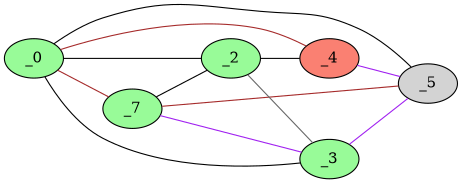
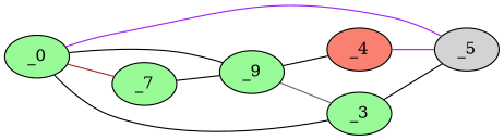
  graph {
    rankdir=LR
    node [fillcolor=palegreen style=filled y=56]
    edge [color=black valence=1]
    _0 [x=8 y=58]
    n2 [label=_7 x=60]
-   _2 [x=62 y=65]
+   _2 [x=62 y=65 label=_9]
    _4 [fillcolor=salmon x=66 y=72]
    _5 [fillcolor=lightgrey x=108 y=52]
    _3 [x=64]
    _0 -- n2 [color=brown]
    _0 -- _2 [valence=2]
-   _0 -- _4 [color=brown]
-   _0 -- _5
+   _0 -- _5 [color=purple]
    n2 -- _2
-   n2 -- _5 [color=brown valence=2]
-   n2 -- _3 [color=purple valence=2]
    _2 -- _4
    _2 -- _3 [color=gray40 valence=2]
    _4 -- _5 [color=purple valence=2]
    _3 -- _0
-   _3 -- _5 [color=purple]
+   _3 -- _5
  }
